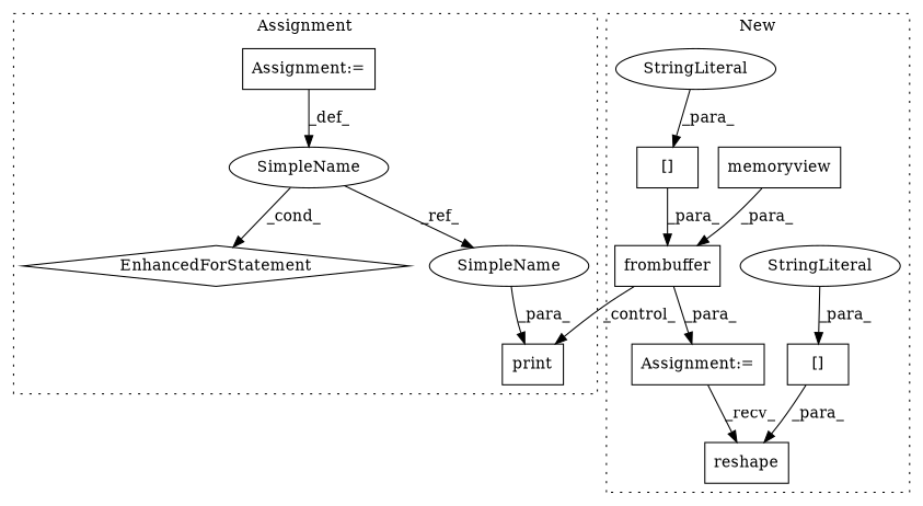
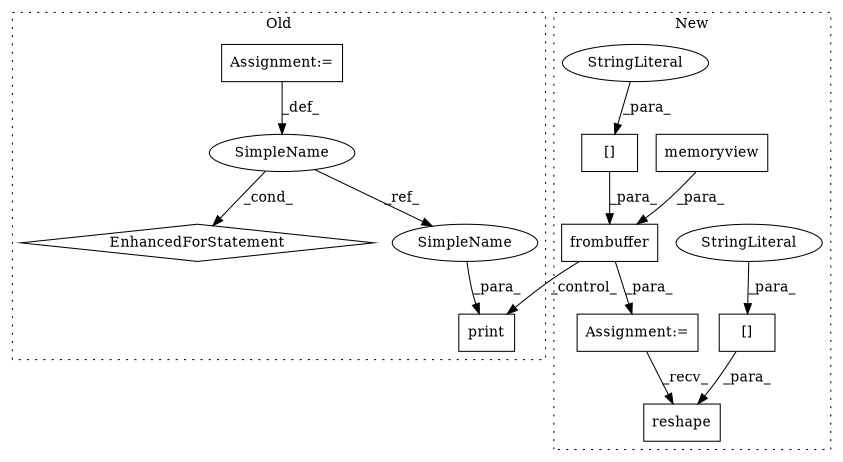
  digraph {
    node [a=32 l=1 s="5210,5286" shape=box]
    n1 [l="6,1" label=print s="5300,5307"]
    n2 [a=70 l="61,2" label=EnhancedForStatement shape=diamond]
    n3 [a=42 label=SimpleName s=5279 shape=ellipse]
    n4 [a=7 l="61,2" label="Assignment:="]
    n5 [a=42 label=SimpleName s=5306 shape=ellipse]
    n6 [l="11,1" label=memoryview s="4113,4129"]
    n7 [l="8,1" label=reshape s="4184,4203"]
    n8 [a=2 l="3,1" label="[]" s="4192,4202"]
    n9 [l="11,1" label=frombuffer s="4102,4142"]
    n10 [a=2 l="3,1" label="[]" s="4131,4141"]
    n11 [a=45 l=7 label=StringLiteral s=4195 shape=ellipse]
    n12 [a=45 l=7 label=StringLiteral s=4134 shape=ellipse]
    n13 [a=7 label="Assignment:=" s=4095]
    subgraph cluster_1 {
-     label=Assignment
+     label=Old
      style=dotted
      n1
      n2
      n3
      n4
      n5
    }
    subgraph cluster_2 {
      label=New
      style=dotted
      n6
      n7
      n8
      n9
      n10
      n11
      n12
      n13
    }
    n3 -> n2 [label=_cond_]
    n3 -> n5 [label=_ref_]
    n4 -> n3 [label=_def_]
    n5 -> n1 [label=_para_]
    n6 -> n9 [label=_para_]
    n8 -> n7 [label=_para_]
    n9 -> n1 [label=_control_]
    n9 -> n13 [label=_para_]
    n10 -> n9 [label=_para_]
    n11 -> n8 [label=_para_]
    n12 -> n10 [label=_para_]
    n13 -> n7 [label=_recv_]
  }
